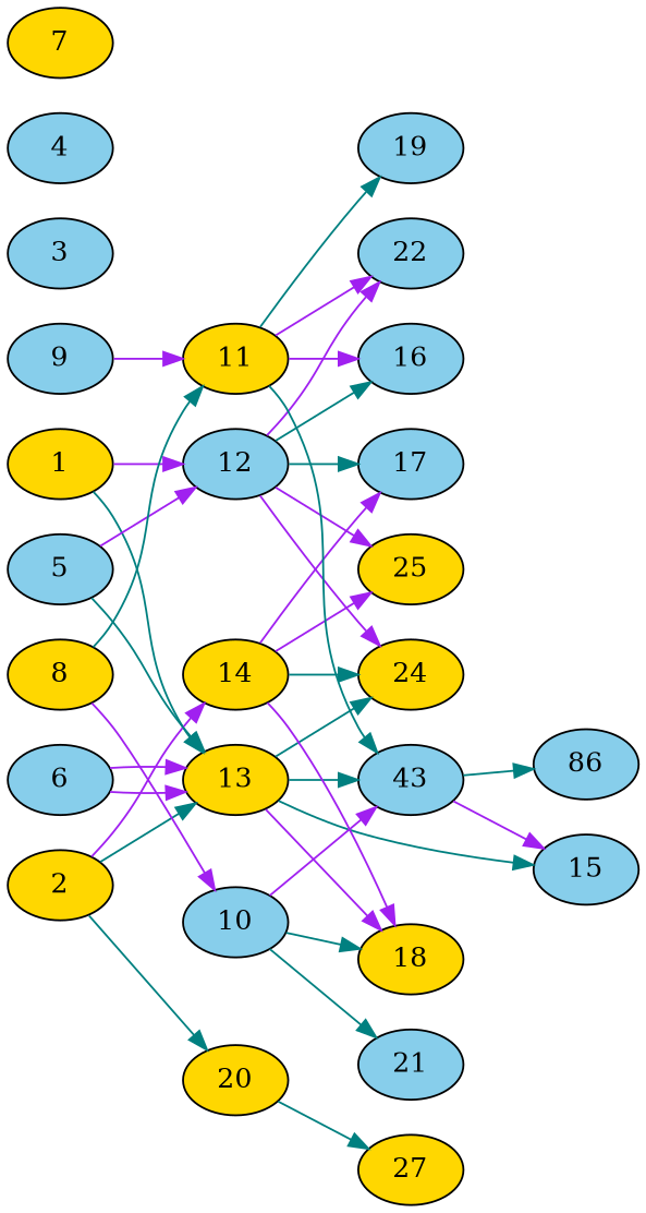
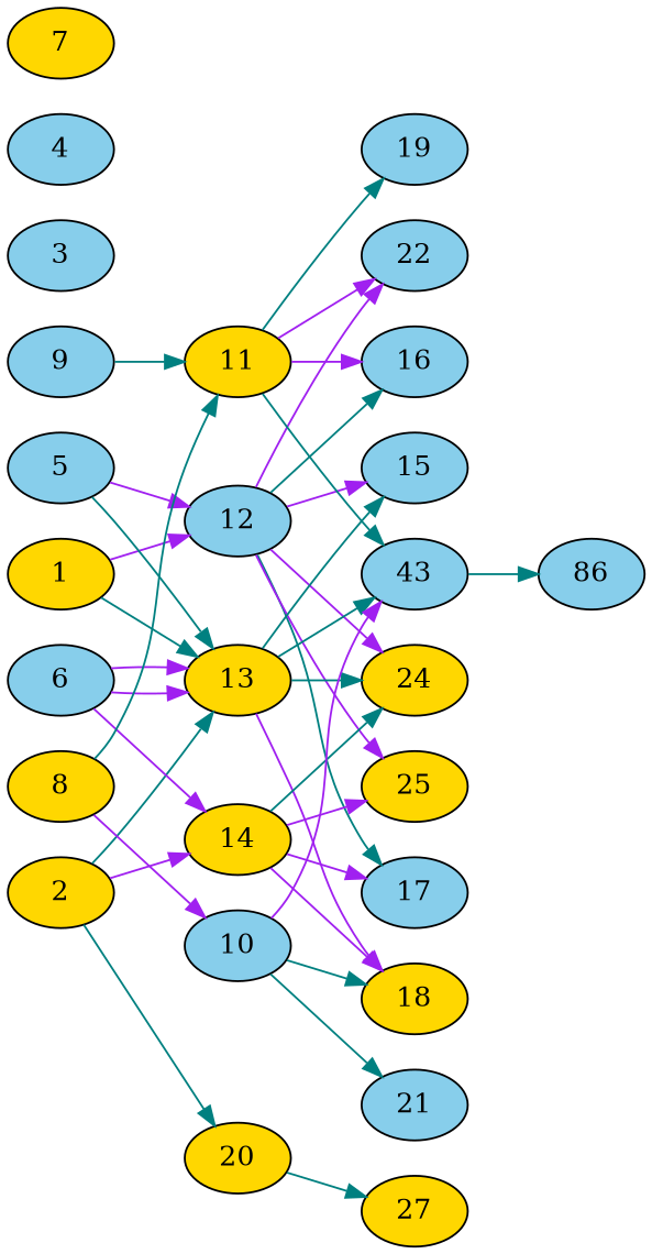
  digraph {
    rankdir=LR
    node [alpha=0.08 fillcolor=skyblue style=filled]
    edge [color=purple]
    1 [alpha=0.09 expect_size=817484398024132992 fillcolor=gold]
    12 [expect_size=353098667017800]
    13 [alpha=0.17 expect_size=5529028048687283 fillcolor=gold]
    16 [alpha=0.13 expect_size=1164637076245650]
    22 [expect_size=59373627899904000000]
    15 [alpha=0.09 expect_size=203976303248844032]
    17 [alpha=0.07 expect_size=156911347228411520]
    24 [expect_size=4094965392975056 fillcolor=gold]
    25 [alpha=0.01 expect_size=409928828534652928 fillcolor=gold]
    18 [alpha=0.07 expect_size=16629788763506368 fillcolor=gold]
    n11 [alpha=0.20 expect_size=94449960476603616 label=43]
    n12 [alpha=0.18 expect_size=5611169087012381 label=86]
    2 [alpha=0.11 expect_size=4471272312087248896 fillcolor=gold]
    14 [alpha=0.09 expect_size=1616191708924396 fillcolor=gold]
    20 [alpha=0.13 expect_size=260120333401739 fillcolor=gold]
    27 [alpha=0.05 expect_size=142869620519141 fillcolor=gold]
    3 [alpha=0.15 expect_size=36752920879399200]
    4 [alpha=0.04 expect_size=147045486962196]
    5 [alpha=0.01 expect_size=10779986859166531584]
    6 [alpha=0.20 expect_size=46520866802747648]
    7 [alpha=0.12 expect_size=130533320050494 fillcolor=gold]
    8 [alpha=0.12 expect_size=2180748191131584 fillcolor=gold]
    10 [alpha=0.13 expect_size=3269650231190763]
    11 [expect_size=20952575053876166656 fillcolor=gold]
    21 [alpha=0.15 expect_size=15978448343361650688]
    19 [expect_size=37325689452782528]
    9 [expect_size=4464658005006221312]
    1 -> 12
    1 -> 13 [color=teal]
    12 -> 16 [color=teal]
    12 -> 22
-   n11 -> 15
+   12 -> 15
    12 -> 17 [color=teal]
    12 -> 24
    12 -> 25
    13 -> 15 [color=teal]
    13 -> 24 [color=teal]
    13 -> 18
    13 -> n11 [color=teal]
    n11 -> n12 [color=teal]
    2 -> 13 [color=teal]
    2 -> 14
    2 -> 20 [color=teal]
    14 -> 17
    14 -> 24 [color=teal]
    14 -> 25
    14 -> 18
    20 -> 27 [color=teal]
    5 -> 12
    5 -> 13 [color=teal]
    6 -> 13
    6 -> 13
+   6 -> 14
    8 -> 10
    8 -> 11 [color=teal]
    10 -> 18 [color=teal]
    10 -> n11
    10 -> 21 [color=teal]
    11 -> 16
    11 -> 22
    11 -> n11 [color=teal]
    11 -> 19 [color=teal]
-   9 -> 11
+   9 -> 11 [color=teal]
  }
